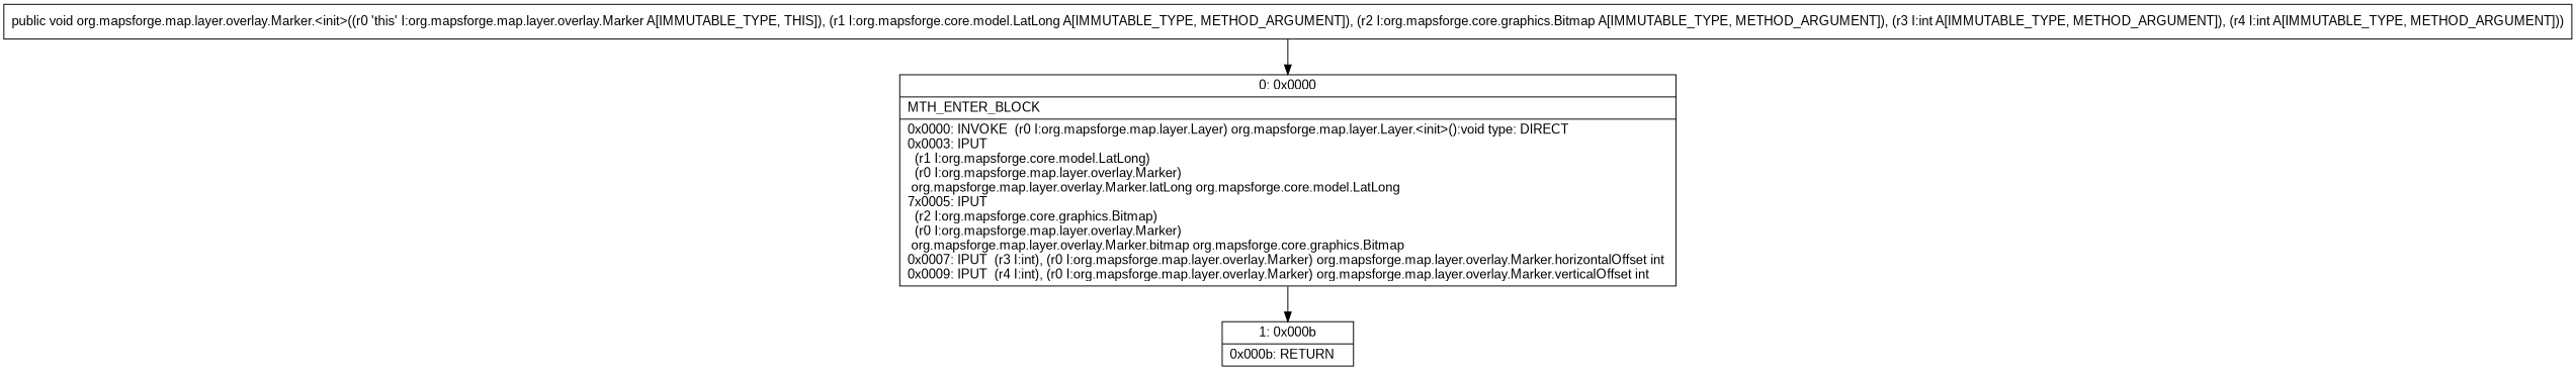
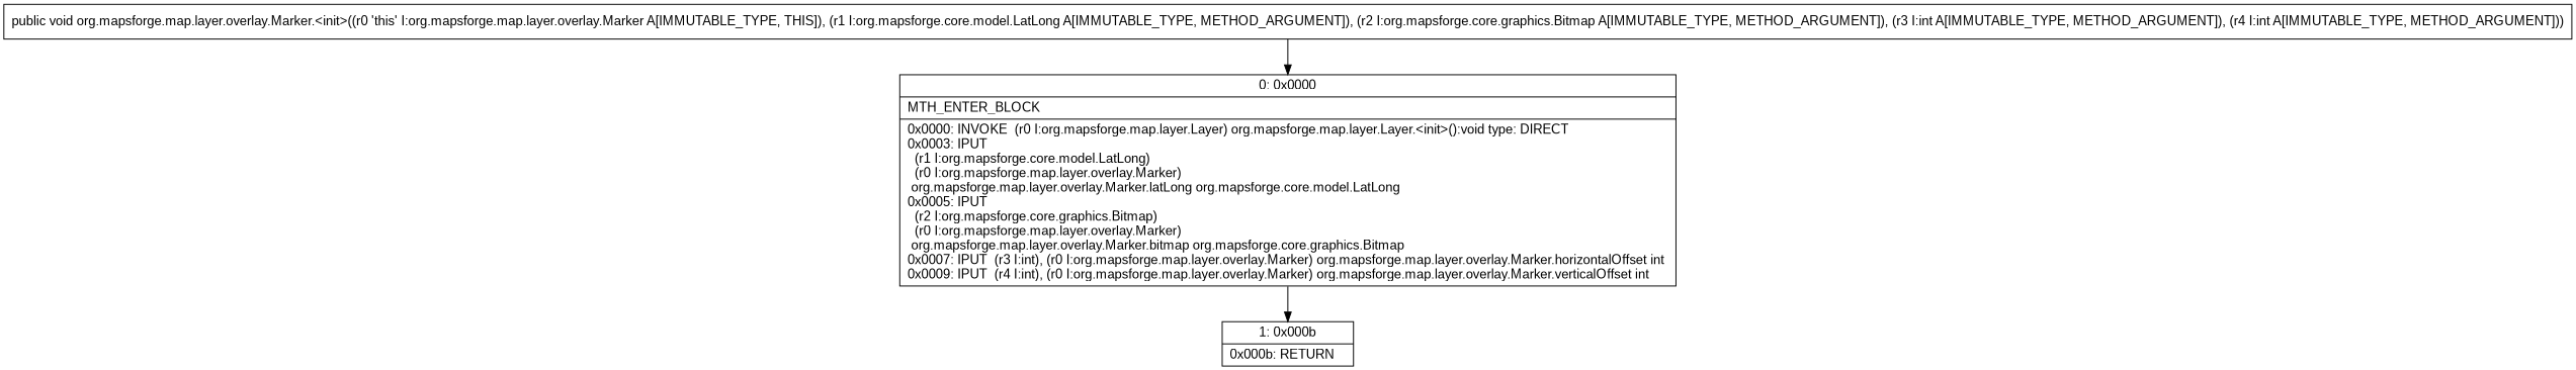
  digraph {
    fontname="Liberation Sans"
    node [shape=record fontname="Liberation Sans"]
    edge [fontname="Liberation Sans"]
-   n1 [label="{0\:\ 0x0000|MTH_ENTER_BLOCK\l|0x0000: INVOKE  (r0 I:org.mapsforge.map.layer.Layer) org.mapsforge.map.layer.Layer.\<init\>():void type: DIRECT \l0x0003: IPUT  \l  (r1 I:org.mapsforge.core.model.LatLong)\l  (r0 I:org.mapsforge.map.layer.overlay.Marker)\l org.mapsforge.map.layer.overlay.Marker.latLong org.mapsforge.core.model.LatLong \l7x0005: IPUT  \l  (r2 I:org.mapsforge.core.graphics.Bitmap)\l  (r0 I:org.mapsforge.map.layer.overlay.Marker)\l org.mapsforge.map.layer.overlay.Marker.bitmap org.mapsforge.core.graphics.Bitmap \l0x0007: IPUT  (r3 I:int), (r0 I:org.mapsforge.map.layer.overlay.Marker) org.mapsforge.map.layer.overlay.Marker.horizontalOffset int \l0x0009: IPUT  (r4 I:int), (r0 I:org.mapsforge.map.layer.overlay.Marker) org.mapsforge.map.layer.overlay.Marker.verticalOffset int \l}"]
+   n1 [label="{0\:\ 0x0000|MTH_ENTER_BLOCK\l|0x0000: INVOKE  (r0 I:org.mapsforge.map.layer.Layer) org.mapsforge.map.layer.Layer.\<init\>():void type: DIRECT \l0x0003: IPUT  \l  (r1 I:org.mapsforge.core.model.LatLong)\l  (r0 I:org.mapsforge.map.layer.overlay.Marker)\l org.mapsforge.map.layer.overlay.Marker.latLong org.mapsforge.core.model.LatLong \l0x0005: IPUT  \l  (r2 I:org.mapsforge.core.graphics.Bitmap)\l  (r0 I:org.mapsforge.map.layer.overlay.Marker)\l org.mapsforge.map.layer.overlay.Marker.bitmap org.mapsforge.core.graphics.Bitmap \l0x0007: IPUT  (r3 I:int), (r0 I:org.mapsforge.map.layer.overlay.Marker) org.mapsforge.map.layer.overlay.Marker.horizontalOffset int \l0x0009: IPUT  (r4 I:int), (r0 I:org.mapsforge.map.layer.overlay.Marker) org.mapsforge.map.layer.overlay.Marker.verticalOffset int \l}"]
    n2 [label="{1\:\ 0x000b|0x000b: RETURN   \l}"]
    n3 [label="{public void org.mapsforge.map.layer.overlay.Marker.\<init\>((r0 'this' I:org.mapsforge.map.layer.overlay.Marker A[IMMUTABLE_TYPE, THIS]), (r1 I:org.mapsforge.core.model.LatLong A[IMMUTABLE_TYPE, METHOD_ARGUMENT]), (r2 I:org.mapsforge.core.graphics.Bitmap A[IMMUTABLE_TYPE, METHOD_ARGUMENT]), (r3 I:int A[IMMUTABLE_TYPE, METHOD_ARGUMENT]), (r4 I:int A[IMMUTABLE_TYPE, METHOD_ARGUMENT])) }"]
    n1 -> n2
    n3 -> n1
  }
